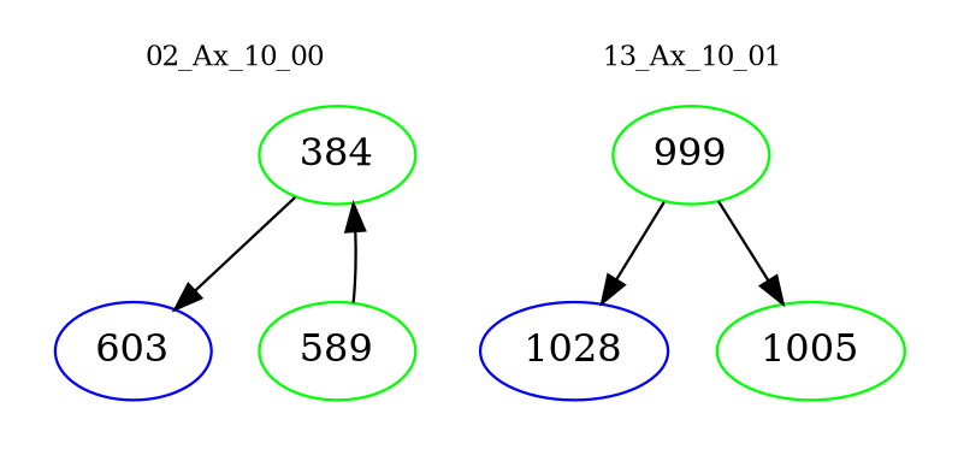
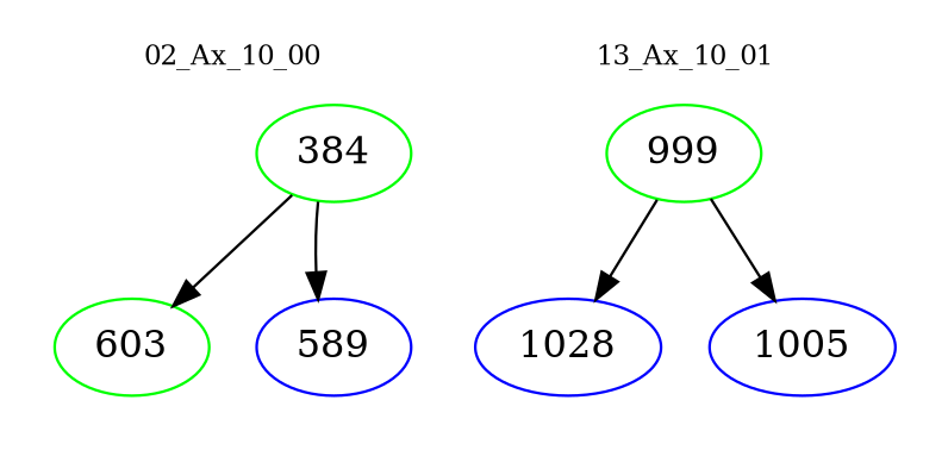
  digraph {
    node [color=green]
    edge [color=black]
    n1 [label=384]
-   n2 [color=blue label=603]
-   n3 [label=589]
+   n2 [label=603]
+   n3 [color=blue label=589]
    n4 [label=999]
    n5 [color=blue label=1028]
-   n6 [label=1005]
+   n6 [color=blue label=1005]
    subgraph cluster_1 {
      color=white
      fontsize=10
      label="02_Ax_10_00"
      n1
      n2
      n3
    }
    subgraph cluster_2 {
      color=white
      fontsize=10
      label="13_Ax_10_01"
      n4
      n5
      n6
    }
    n1 -> n2
-   n3 -> n1
+   n1 -> n3
    n4 -> n5
    n4 -> n6
  }
